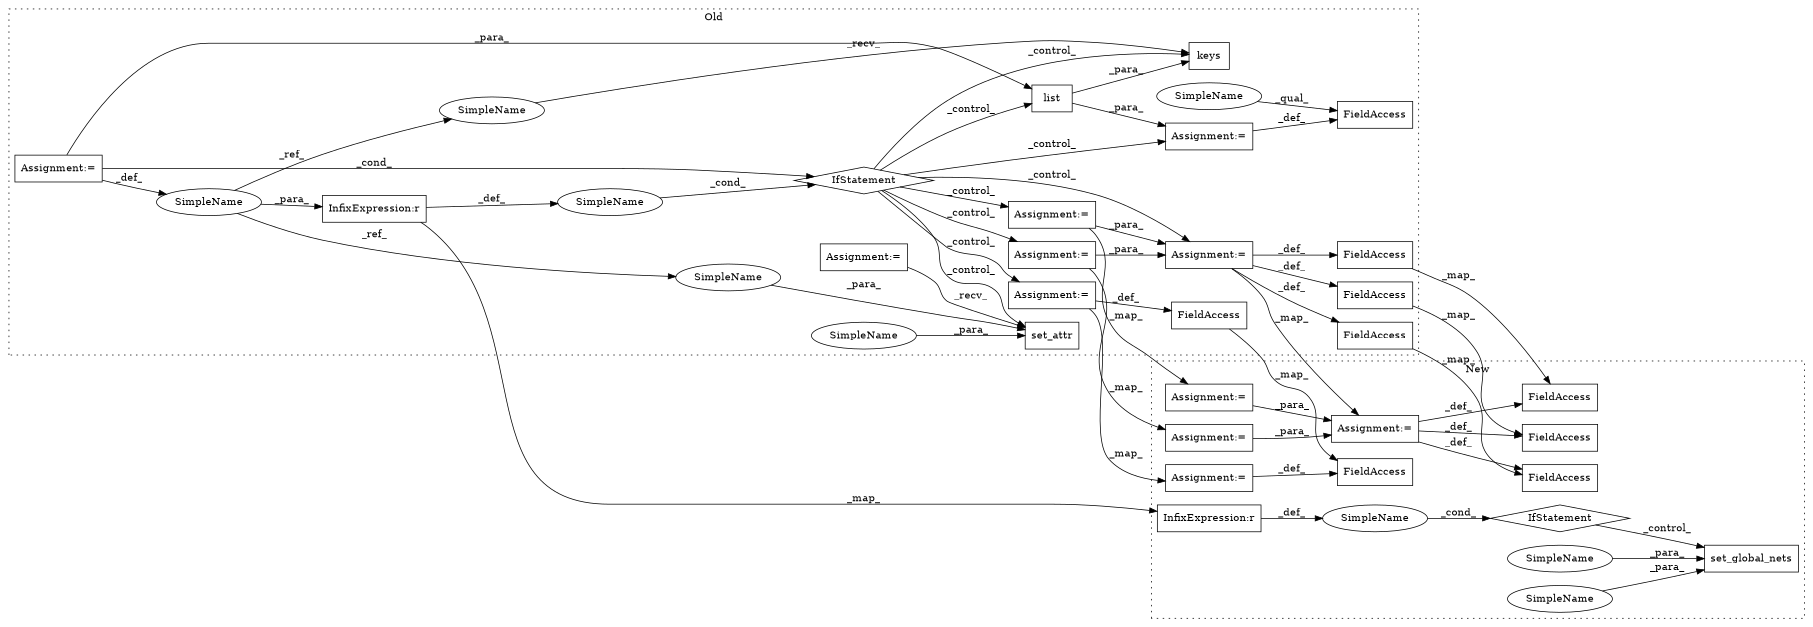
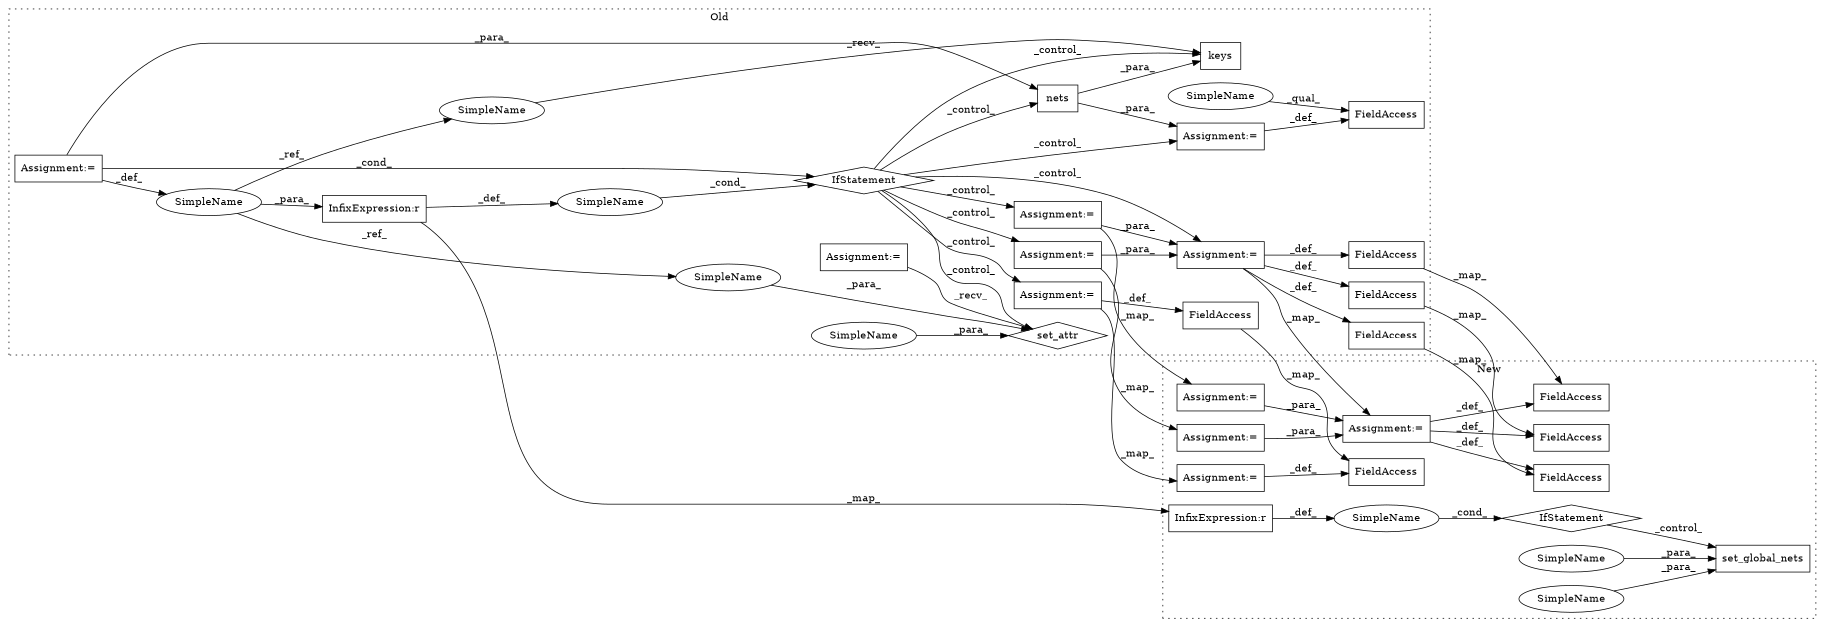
  digraph {
    rankdir=LR
    node [a=7 l=1 shape=box]
-   n1 [a=32 l="9,1" label=set_attr s="1687,1712"]
+   n1 [a=32 l="9,1" label=set_attr s="1687,1712" shape=diamond]
    n2 [a=42 label=SimpleName shape=ellipse l=""]
    n3 [a=32 l=6 label=keys s=1753]
    n4 [a=27 l=4 label="InfixExpression:r" s=1421]
    n5 [a=22 l=14 label=FieldAccess s=1721]
    n6 [a=25 l="4,2" label=IfStatement s="1406,1429" shape=diamond]
    n7 [a=42 l=11 label=SimpleName s=1317 shape=ellipse]
-   n8 [a=32 l="5,1" label=list s="1736,1759"]
+   n8 [a=32 l="5,1" label=nets s="1736,1759"]
    n9 [l=4 label="Assignment:=" s=1303]
    n10 [label="Assignment:=" s=1735]
    n11 [l=11 label="Assignment:=" s=1317]
    n12 [a=22 l=8 label=FieldAccess s=1571]
    n13 [label="Assignment:=" s=1579]
    n14 [a=22 l=10 label=FieldAccess s=1772]
    n15 [a=22 l=14 label=FieldAccess s=1626]
    n16 [label="Assignment:=" s=1640]
    n17 [a=22 l=17 label=FieldAccess s=1837]
    n18 [label="Assignment:=" s=1480]
    n19 [label="Assignment:=" s=1445]
    n20 [a=42 l=4 label=SimpleName s=1721 shape=ellipse]
    n21 [a=42 l=4 label=SimpleName s=1696 shape=ellipse]
    n22 [a=42 l=11 label=SimpleName s=1741 shape=ellipse]
    n23 [a=42 l=11 label=SimpleName s=1701 shape=ellipse]
    n24 [a=32 l="16,1" label=set_global_nets s="1782,1814"]
    n25 [a=27 l=4 label="InfixExpression:r" s=1755]
    n26 [a=42 label=SimpleName shape=ellipse l=""]
    n27 [a=25 l="4,2" label=IfStatement s="1740,1763" shape=diamond]
    n28 [a=22 l=8 label=FieldAccess s=1494]
    n29 [label="Assignment:=" s=1502]
    n30 [a=22 l=10 label=FieldAccess s=1587]
    n31 [a=22 l=14 label=FieldAccess s=1547]
    n32 [label="Assignment:=" s=1561]
    n33 [a=22 l=17 label=FieldAccess s=1652]
    n34 [label="Assignment:=" s=1407]
    n35 [label="Assignment:=" s=1374]
    n36 [a=42 l=4 label=SimpleName s=1798 shape=ellipse]
    n37 [a=42 l=11 label=SimpleName s=1803 shape=ellipse]
    subgraph cluster_1 {
      label=Old
      style=dotted
      n1
      n2
      n3
      n4
      n5
      n6
      n7
      n8
      n9
      n10
      n11
      n12
      n13
      n14
      n15
      n16
      n17
      n18
      n19
      n20
      n21
      n22
      n23
    }
    subgraph cluster_2 {
      label=New
      style=dotted
      n24
      n25
      n26
      n27
      n28
      n29
      n30
      n31
      n32
      n33
      n34
      n35
      n36
      n37
    }
    n2 -> n6 [label=_cond_]
    n4 -> n2 [label=_def_]
    n4 -> n25 [label=_map_]
    n6 -> n1 [label=_control_]
    n6 -> n3 [label=_control_]
    n6 -> n8 [label=_control_]
    n6 -> n10 [label=_control_]
    n6 -> n13 [label=_control_]
    n6 -> n16 [label=_control_]
    n6 -> n18 [label=_control_]
    n6 -> n19 [label=_control_]
    n7 -> n4 [label=_para_]
    n7 -> n22 [label=_ref_]
    n7 -> n23 [label=_ref_]
    n8 -> n3 [label=_para_]
    n8 -> n10 [label=_para_]
    n9 -> n1 [label=_recv_]
    n10 -> n5 [label=_def_]
    n11 -> n6 [label=_cond_]
    n11 -> n7 [label=_def_]
    n11 -> n8 [label=_para_]
    n12 -> n28 [label=_map_]
    n13 -> n12 [label=_def_]
    n13 -> n14 [label=_def_]
    n13 -> n17 [label=_def_]
    n13 -> n29 [label=_map_]
    n14 -> n30 [label=_map_]
    n15 -> n31 [label=_map_]
    n16 -> n15 [label=_def_]
    n16 -> n32 [label=_map_]
    n17 -> n33 [label=_map_]
    n18 -> n13 [label=_para_]
    n18 -> n34 [label=_map_]
    n19 -> n13 [label=_para_]
    n19 -> n35 [label=_map_]
    n20 -> n5 [label=_qual_]
    n21 -> n1 [label=_para_]
    n22 -> n3 [label=_recv_]
    n23 -> n1 [label=_para_]
    n25 -> n26 [label=_def_]
    n26 -> n27 [label=_cond_]
    n27 -> n24 [label=_control_]
    n29 -> n28 [label=_def_]
    n29 -> n30 [label=_def_]
    n29 -> n33 [label=_def_]
    n32 -> n31 [label=_def_]
    n34 -> n29 [label=_para_]
    n35 -> n29 [label=_para_]
    n36 -> n24 [label=_para_]
    n37 -> n24 [label=_para_]
  }
